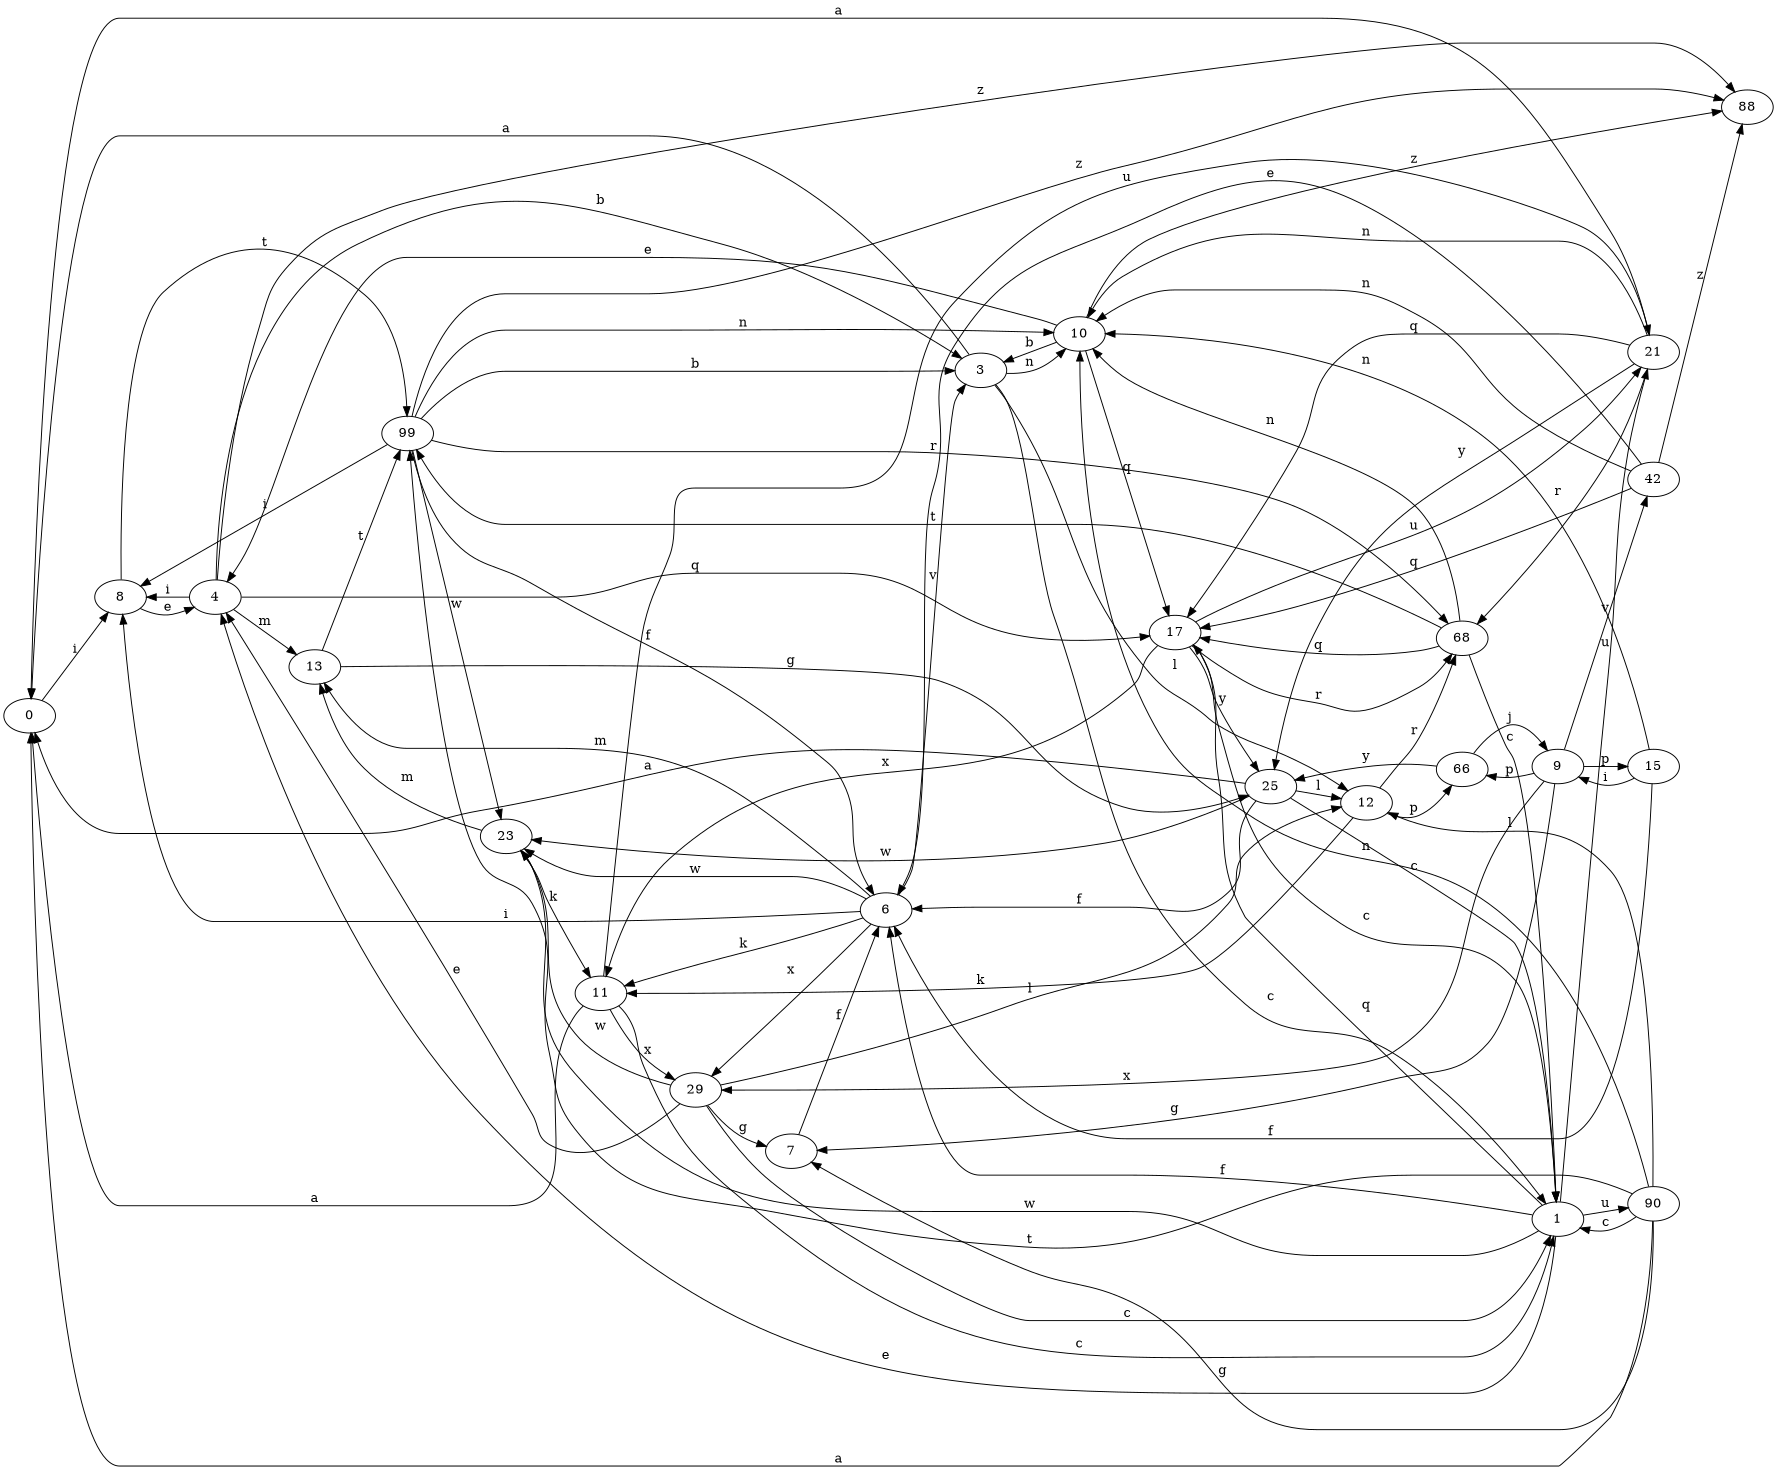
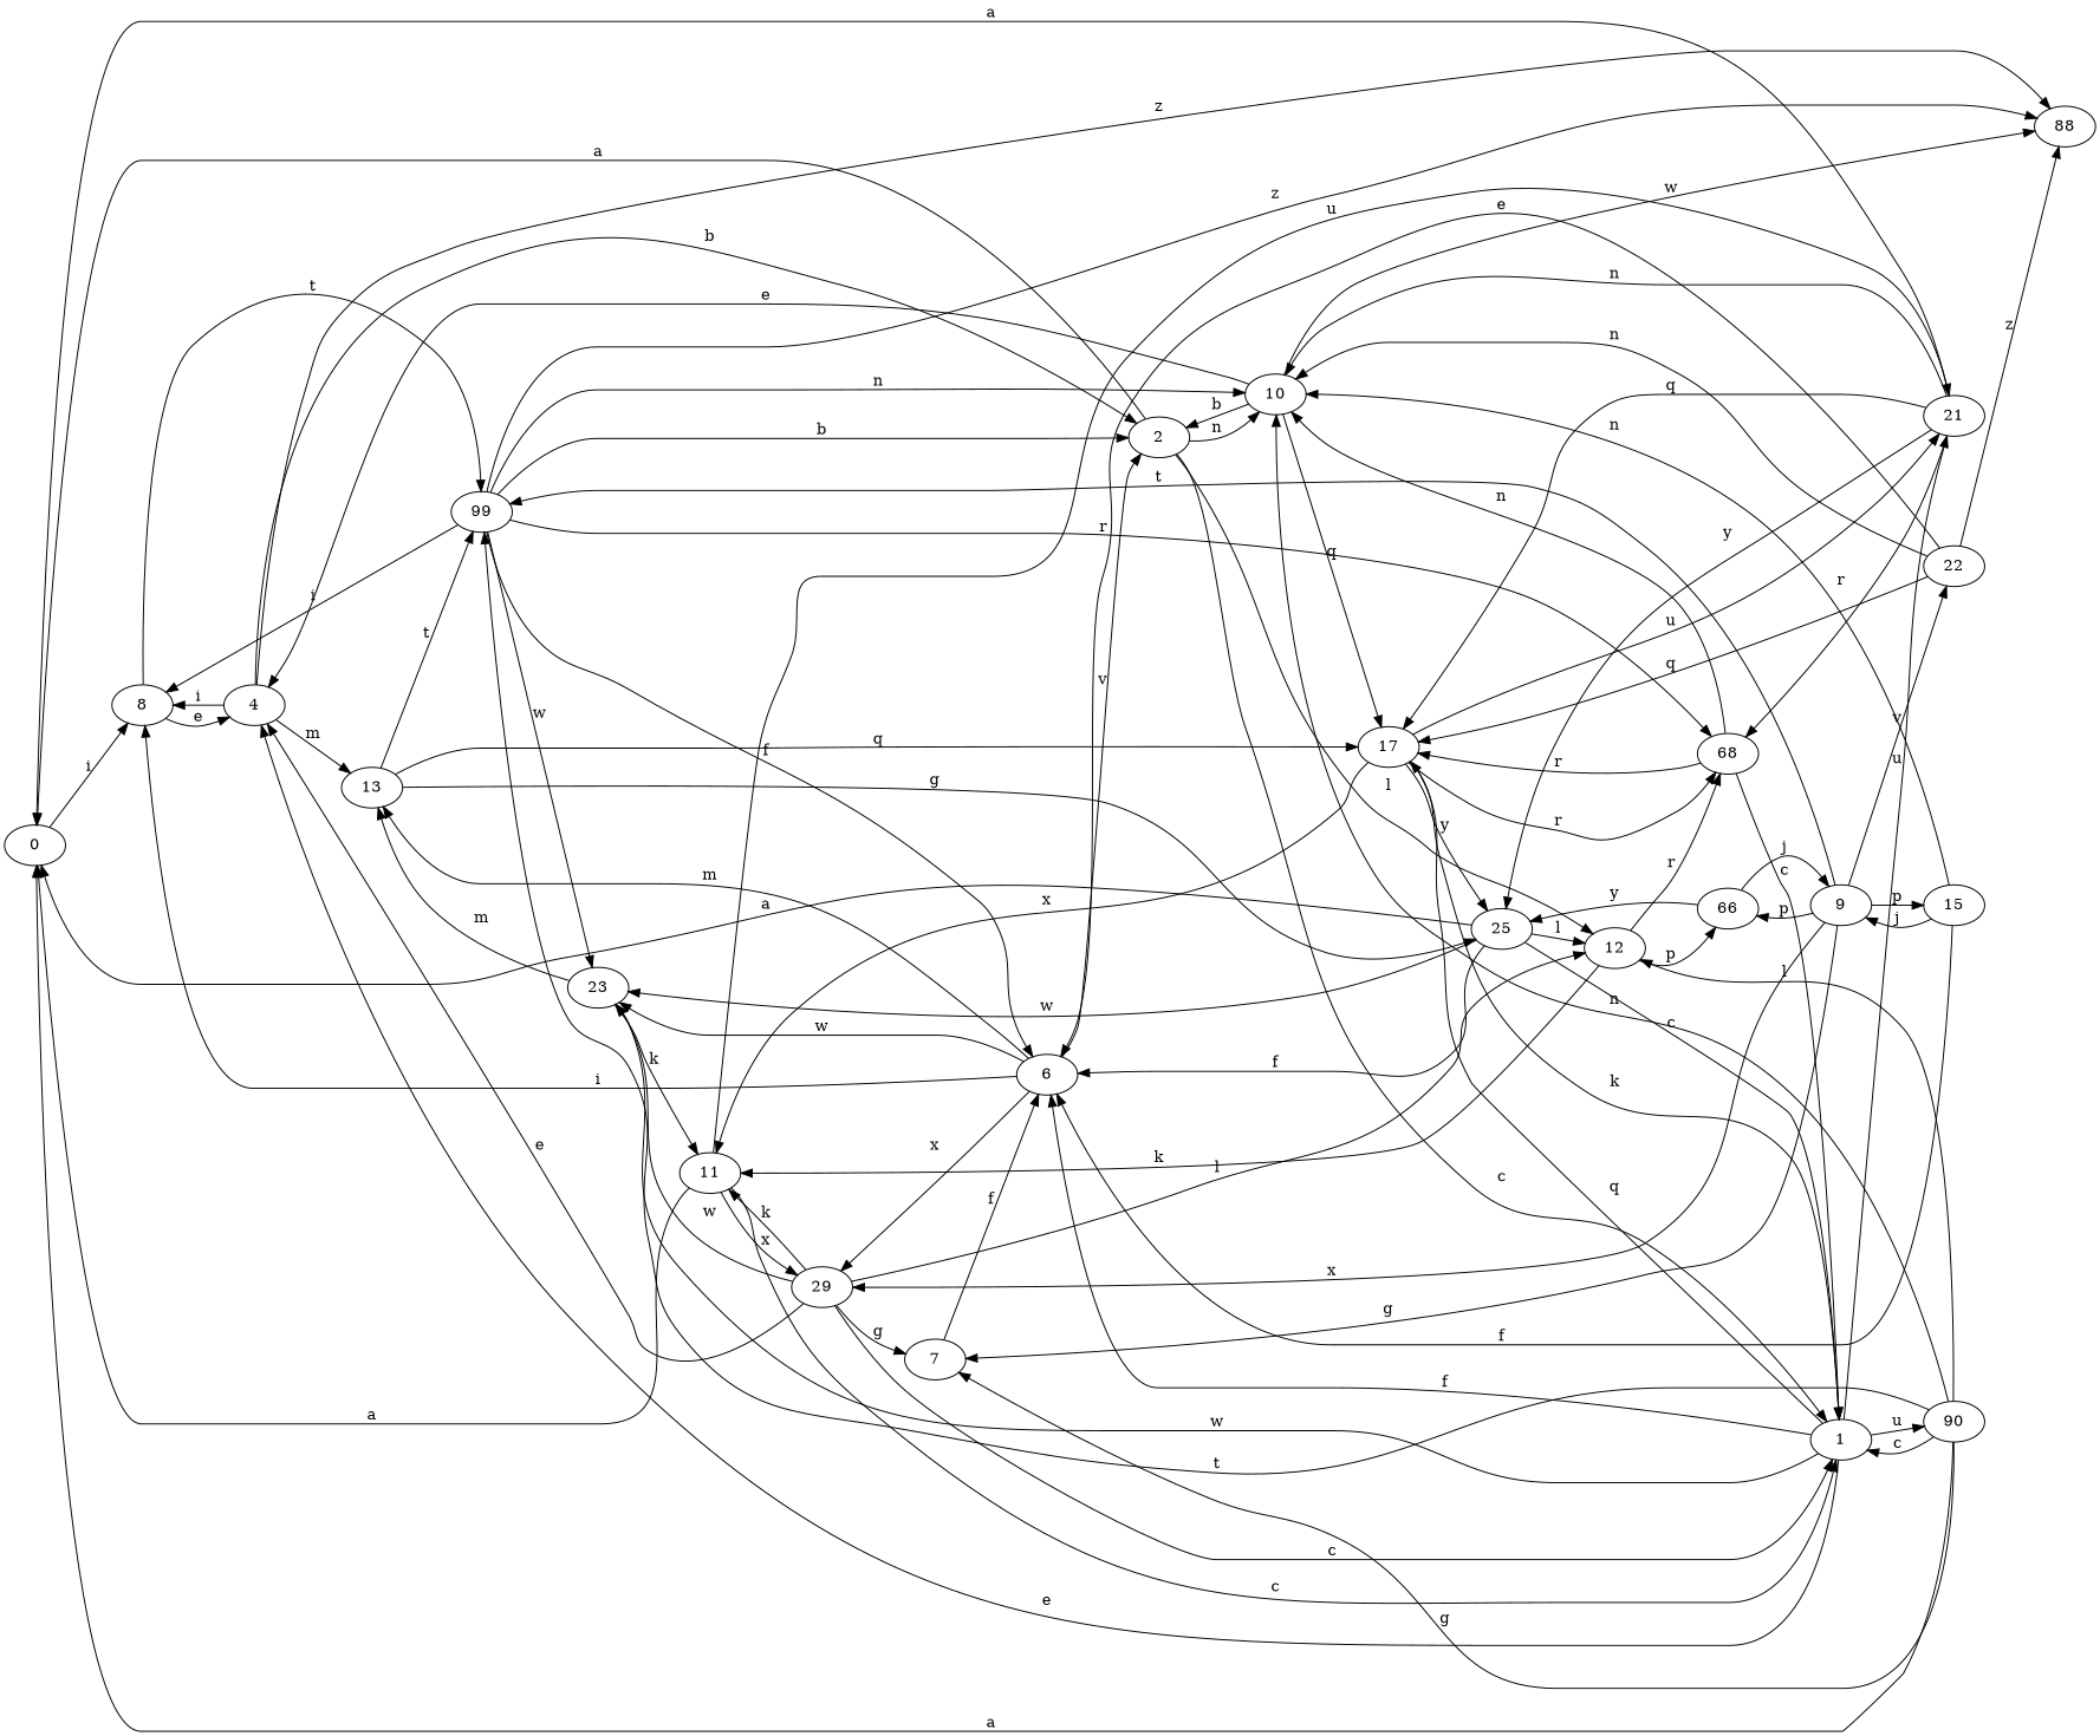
  strict digraph {
    rankdir=LR
    0
    8
    4
    n4 [label=99]
    23
    13
    11
-   2 [label=3]
+   2
    n9 [label=1]
    12
    n11 [label=10]
    6
    17
    n14 [label=90]
    21
    7
    n17 [label=66]
    n18 [label=68]
    n19 [label=88]
    n20 [label=29]
    25
    9
    15
-   22 [label=42]
+   22
    0 -> 8 [label=i]
    8 -> 4 [label=e]
    8 -> n4 [label=t]
    4 -> 8 [label=i]
    4 -> 13 [label=m]
    4 -> 2 [label=b]
    4 -> n19 [label=z]
    n4 -> 8 [label=i]
    n4 -> 23 [label=w]
    n4 -> 2 [label=b]
    n4 -> n11 [label=n]
    n4 -> 6 [label=f]
    n4 -> n18 [label=r]
    n4 -> n19 [label=z]
    23 -> 13 [label=m]
    23 -> 11 [label=k]
    13 -> n4 [label=t]
-   4 -> 17 [label=q]
+   13 -> 17 [label=q]
    13 -> 25 [label=g]
    11 -> 0 [label=a]
    11 -> n9 [label=c]
    11 -> 21 [label=u]
    11 -> n20 [label=x]
    2 -> 0 [label=a]
    2 -> n9 [label=c]
    2 -> 12 [label=l]
    2 -> n11 [label=n]
    n9 -> 4 [label=e]
    n9 -> 23 [label=w]
    n9 -> 6 [label=f]
    n9 -> 17 [label=q]
    n9 -> n14 [label=u]
    n9 -> 21 [label=u]
    12 -> 11 [label=k]
    12 -> n17 [label=p]
    12 -> n18 [label=r]
    n11 -> 4 [label=e]
    n11 -> 2 [label=b]
    n11 -> 17 [label=q]
-   n11 -> n19 [label=z]
+   n11 -> n19 [label=w]
    6 -> 8 [label=i]
    6 -> 23 [label=w]
    6 -> 13 [label=m]
    6 -> 2 [label=v]
    6 -> n20 [label=x]
    17 -> 11 [label=x]
-   17 -> n9 [label=c]
+   17 -> n9 [label=k]
    17 -> 21 [label=u]
    17 -> n18 [label=r]
    17 -> 25 [label=y]
    n14 -> 0 [label=a]
    n14 -> n4 [label=t]
    n14 -> n9 [label=c]
    n14 -> 12 [label=l]
    n14 -> n11 [label=n]
    n14 -> 7 [label=g]
    21 -> 0 [label=a]
    21 -> n11 [label=n]
    21 -> 17 [label=q]
    21 -> n18 [label=r]
    21 -> 25 [label=y]
    7 -> 6 [label=f]
    n17 -> 25 [label=y]
    n17 -> 9 [label=j]
-   n18 -> n4 [label=t]
+   9 -> n4 [label=t]
    n18 -> n9 [label=c]
    n18 -> n11 [label=n]
-   n18 -> 17 [label=q]
+   n18 -> 17 [label=r]
    n20 -> 4 [label=e]
    n20 -> 23 [label=w]
-   6 -> 11 [label=k]
+   n20 -> 11 [label=k]
    n20 -> n9 [label=c]
    n20 -> 12 [label=l]
    n20 -> 7 [label=g]
    25 -> 0 [label=a]
    25 -> 23 [label=w]
    25 -> n9 [label=c]
    25 -> 12 [label=l]
    25 -> 6 [label=f]
    9 -> 7 [label=g]
    9 -> n17 [label=p]
    9 -> n20 [label=x]
    9 -> 15 [label=p]
    9 -> 22 [label=v]
    15 -> n11 [label=n]
    15 -> 6 [label=f]
-   15 -> 9 [label=i]
+   15 -> 9 [label=j]
    22 -> n11 [label=n]
    22 -> 6 [label=e]
    22 -> 17 [label=q]
    22 -> n19 [label=z]
  }
